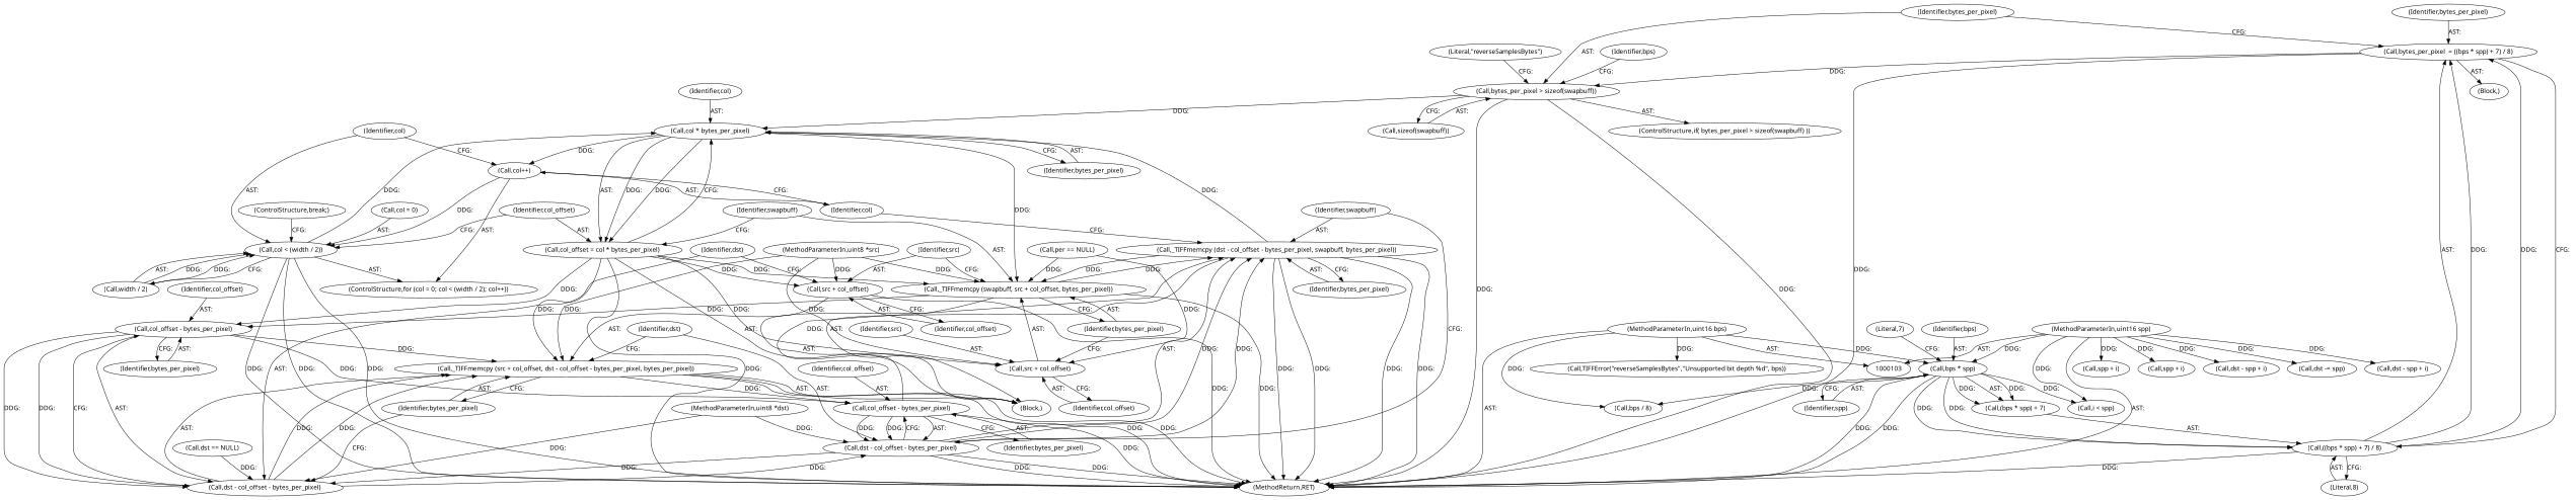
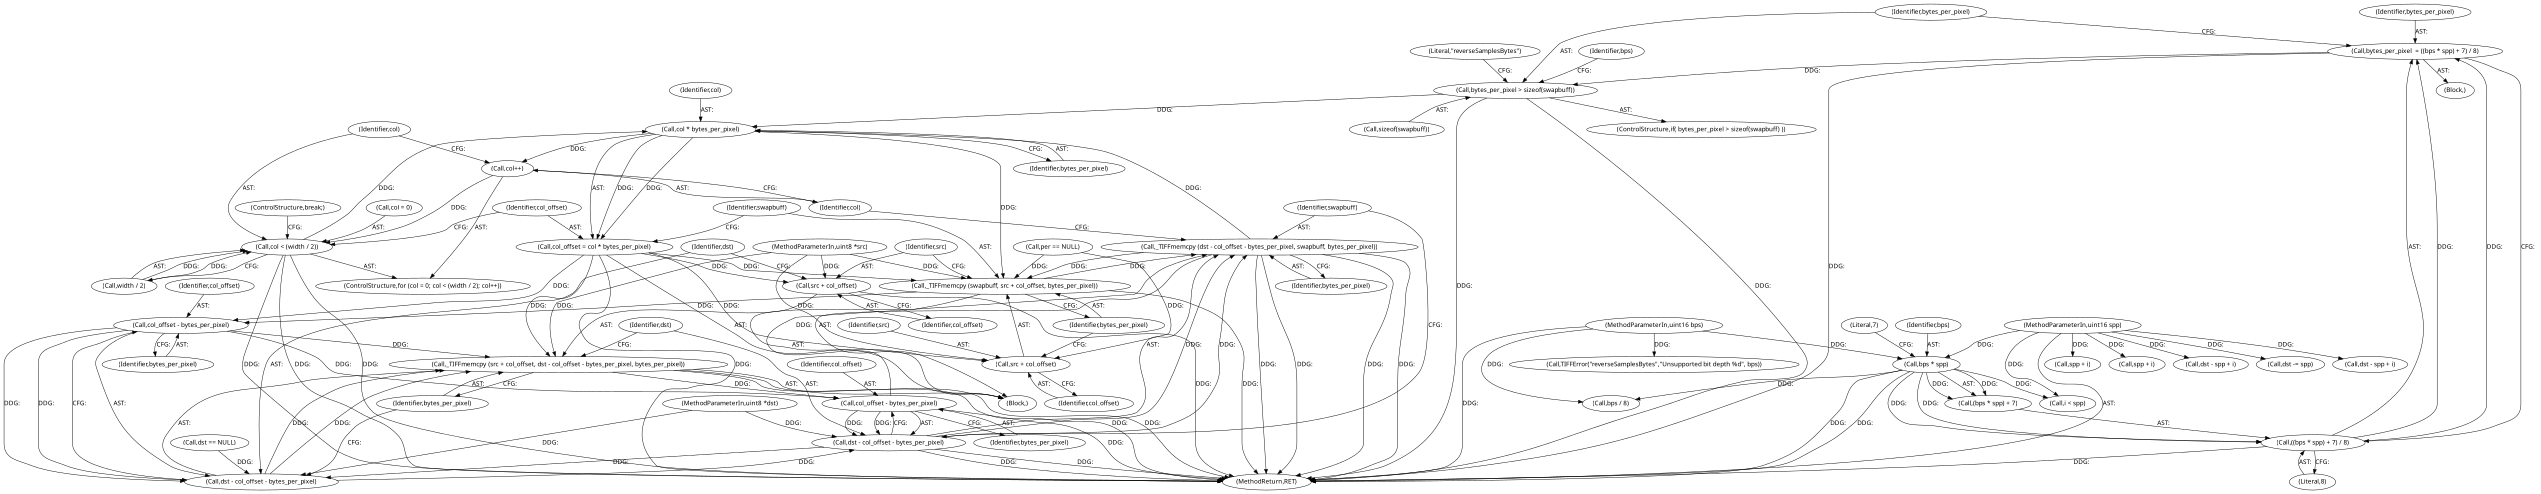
  digraph {
    fontname="Noto Sans"
    node [fontname="Noto Sans"]
    edge [fontname="Noto Sans"]
    n1 [label="(Call,bytes_per_pixel > sizeof(swapbuff))"]
    n2 [label="(Call,col * bytes_per_pixel)"]
    n3 [label="(Call,sizeof(swapbuff))"]
    n4 [label="(MethodReturn,RET)"]
    n5 [label="(ControlStructure,if( bytes_per_pixel > sizeof(swapbuff) ))"]
    n6 [label="(Call,col++)"]
    n7 [label="(Call,col_offset = col * bytes_per_pixel)"]
    n8 [label="(Call,_TIFFmemcpy (swapbuff, src + col_offset, bytes_per_pixel))"]
    n9 [label="(Identifier,bytes_per_pixel)"]
    n10 [label="(Call,bytes_per_pixel  = ((bps * spp) + 7) / 8)"]
    n11 [label="(Call,((bps * spp) + 7) / 8)"]
    n12 [label="(Block,)"]
    n13 [label="(Literal,8)"]
    n14 [label="(Call,bps * spp)"]
    n15 [label="(Call,bps / 8)"]
-   n16 [label="(Identifier,spp)"]
    n17 [label="(Call,(bps * spp) + 7)"]
    n18 [label="(Call,i < spp)"]
    n19 [label="(MethodParameterIn,uint16 bps)"]
    n20 [label="(Call,TIFFError(\"reverseSamplesBytes\",\"Unsupported bit depth %d\", bps))"]
-   1000103
    n22 [label="(MethodParameterIn,uint16 spp)"]
    n23 [label="(Call,spp + i)"]
    n24 [label="(Call,spp + i)"]
    n25 [label="(Call,dst - spp + i)"]
    n26 [label="(Call,dst -= spp)"]
    n27 [label="(Call,dst - spp + i)"]
    n28 [label="(Call,col < (width / 2))"]
    n29 [label="(ControlStructure,for (col = 0; col < (width / 2); col++))"]
    n30 [label="(Identifier,col)"]
    n31 [label="(Call,col_offset - bytes_per_pixel)"]
    n32 [label="(Call,_TIFFmemcpy (src + col_offset, dst - col_offset - bytes_per_pixel, bytes_per_pixel))"]
    n33 [label="(Call,src + col_offset)"]
    n34 [label="(Call,src + col_offset)"]
    n35 [label="(Block,)"]
    n36 [label="(Call,_TIFFmemcpy (dst - col_offset - bytes_per_pixel, swapbuff, bytes_per_pixel))"]
    n37 [label="(Identifier,bytes_per_pixel)"]
    n38 [label="(Call,width / 2)"]
    n39 [label="(Call,dst - col_offset - bytes_per_pixel)"]
    n40 [label="(Call,col_offset - bytes_per_pixel)"]
    n41 [label="(Identifier,bytes_per_pixel)"]
    n42 [label="(Identifier,bytes_per_pixel)"]
    n43 [label="(Identifier,col_offset)"]
    n44 [label="(Identifier,col_offset)"]
    n45 [label="(Identifier,bytes_per_pixel)"]
    n46 [label="(Call,dst - col_offset - bytes_per_pixel)"]
    n47 [label="(Identifier,bytes_per_pixel)"]
    n48 [label="(MethodParameterIn,uint8 *dst)"]
    n49 [label="(Identifier,col_offset)"]
    n50 [label="(Identifier,src)"]
    n51 [label="(Identifier,src)"]
    n52 [label="(Identifier,dst)"]
    n53 [label="(Identifier,col_offset)"]
    n54 [label="(Identifier,col)"]
    n55 [label="(Identifier,bytes_per_pixel)"]
    n56 [label="(Call,per == NULL)"]
    n57 [label="(Identifier,bps)"]
    n58 [label="(Literal,7)"]
    n59 [label="(Identifier,bps)"]
    n60 [label="(Identifier,bytes_per_pixel)"]
    n61 [label="(Identifier,dst)"]
    n62 [label="(ControlStructure,break;)"]
    n63 [label="(Identifier,col_offset)"]
    n64 [label="(Identifier,swapbuff)"]
    n65 [label="(MethodParameterIn,uint8 *src)"]
    n66 [label="(Identifier,swapbuff)"]
    n67 [label="(Call,dst == NULL)"]
    n68 [label="(Identifier,col)"]
    n69 [label="(Call,col = 0)"]
    n70 [label="(Literal,\"reverseSamplesBytes\")"]
    n1 -> n2 [label="DDG: "]
-   n1 -> n3 [label="CFG: "]
    n1 -> n4 [label="DDG: "]
    n1 -> n4 [label="DDG: "]
    n1 -> n5 [label="AST: "]
    n2 -> n6 [label="DDG: "]
    n2 -> n7 [label="AST: "]
    n2 -> n7 [label="DDG: "]
    n2 -> n7 [label="DDG: "]
    n2 -> n8 [label="DDG: "]
    n2 -> n9 [label="CFG: "]
    n3 -> n1 [label="AST: "]
    n6 -> n28 [label="DDG: "]
    n6 -> n29 [label="AST: "]
    n6 -> n30 [label="CFG: "]
-   n7 -> n2 [label="CFG: "]
    n7 -> n4 [label="DDG: "]
    n7 -> n8 [label="DDG: "]
    n7 -> n31 [label="DDG: "]
    n7 -> n32 [label="DDG: "]
    n7 -> n33 [label="DDG: "]
    n7 -> n34 [label="DDG: "]
    n7 -> n35 [label="AST: "]
    n8 -> n4 [label="DDG: "]
    n8 -> n31 [label="DDG: "]
    n8 -> n35 [label="AST: "]
    n8 -> n36 [label="DDG: "]
    n8 -> n37 [label="CFG: "]
    n9 -> n2 [label="AST: "]
    n10 -> n1 [label="DDG: "]
    n10 -> n4 [label="DDG: "]
    n10 -> n11 [label="CFG: "]
    n10 -> n12 [label="AST: "]
    n11 -> n4 [label="DDG: "]
    n11 -> n10 [label="AST: "]
    n11 -> n10 [label="DDG: "]
    n11 -> n10 [label="DDG: "]
    n11 -> n13 [label="CFG: "]
    n13 -> n11 [label="AST: "]
    n14 -> n4 [label="DDG: "]
    n14 -> n4 [label="DDG: "]
    n14 -> n11 [label="DDG: "]
    n14 -> n11 [label="DDG: "]
    n14 -> n15 [label="DDG: "]
-   n14 -> n16 [label="CFG: "]
    n14 -> n17 [label="AST: "]
    n14 -> n17 [label="DDG: "]
    n14 -> n17 [label="DDG: "]
    n14 -> n18 [label="DDG: "]
-   n16 -> n14 [label="AST: "]
    n17 -> n11 [label="AST: "]
-   n19 -> n4 [label="AST: "]
+   n19 -> n4 [label="DDG: "]
    n19 -> n14 [label="DDG: "]
    n19 -> n15 [label="DDG: "]
    n19 -> n20 [label="DDG: "]
-   n19 -> 1000103 [label="AST: "]
    n22 -> n4 [label="AST: "]
    n22 -> n14 [label="DDG: "]
    n22 -> n18 [label="DDG: "]
-   n22 -> 1000103 [label="AST: "]
    n22 -> n23 [label="DDG: "]
    n22 -> n24 [label="DDG: "]
    n22 -> n25 [label="DDG: "]
    n22 -> n26 [label="DDG: "]
    n22 -> n27 [label="DDG: "]
    n28 -> n2 [label="DDG: "]
    n28 -> n4 [label="DDG: "]
    n28 -> n4 [label="DDG: "]
    n28 -> n4 [label="DDG: "]
    n28 -> n29 [label="AST: "]
    n28 -> n38 [label="CFG: "]
    n30 -> n6 [label="AST: "]
    n30 -> n36 [label="CFG: "]
    n31 -> n32 [label="DDG: "]
    n31 -> n39 [label="AST: "]
    n31 -> n39 [label="DDG: "]
    n31 -> n39 [label="DDG: "]
    n31 -> n40 [label="DDG: "]
    n31 -> n41 [label="CFG: "]
    n32 -> n4 [label="DDG: "]
    n32 -> n4 [label="DDG: "]
    n32 -> n35 [label="AST: "]
    n32 -> n40 [label="DDG: "]
    n32 -> n42 [label="CFG: "]
    n33 -> n8 [label="AST: "]
    n33 -> n43 [label="CFG: "]
    n34 -> n4 [label="DDG: "]
    n34 -> n32 [label="AST: "]
    n34 -> n44 [label="CFG: "]
    n36 -> n2 [label="DDG: "]
    n36 -> n4 [label="DDG: "]
    n36 -> n4 [label="DDG: "]
    n36 -> n4 [label="DDG: "]
    n36 -> n4 [label="DDG: "]
    n36 -> n8 [label="DDG: "]
    n36 -> n35 [label="AST: "]
    n36 -> n45 [label="CFG: "]
    n37 -> n8 [label="AST: "]
    n37 -> n33 [label="CFG: "]
    n38 -> n28 [label="AST: "]
    n38 -> n28 [label="DDG: "]
    n38 -> n28 [label="DDG: "]
    n39 -> n31 [label="CFG: "]
    n39 -> n32 [label="AST: "]
    n39 -> n32 [label="DDG: "]
    n39 -> n32 [label="DDG: "]
    n39 -> n46 [label="DDG: "]
    n40 -> n4 [label="DDG: "]
    n40 -> n36 [label="DDG: "]
    n40 -> n46 [label="AST: "]
    n40 -> n46 [label="DDG: "]
    n40 -> n46 [label="DDG: "]
    n40 -> n47 [label="CFG: "]
    n41 -> n31 [label="AST: "]
    n42 -> n32 [label="AST: "]
    n42 -> n39 [label="CFG: "]
    n43 -> n33 [label="AST: "]
    n44 -> n34 [label="AST: "]
    n45 -> n36 [label="AST: "]
    n46 -> n4 [label="DDG: "]
    n46 -> n4 [label="DDG: "]
    n46 -> n36 [label="AST: "]
    n46 -> n36 [label="DDG: "]
    n46 -> n36 [label="DDG: "]
    n46 -> n39 [label="DDG: "]
    n46 -> n40 [label="CFG: "]
    n47 -> n40 [label="AST: "]
    n48 -> n39 [label="DDG: "]
    n48 -> n46 [label="DDG: "]
    n49 -> n31 [label="AST: "]
    n50 -> n8 [label="CFG: "]
    n50 -> n34 [label="AST: "]
    n51 -> n33 [label="AST: "]
    n52 -> n32 [label="CFG: "]
    n52 -> n46 [label="AST: "]
    n53 -> n40 [label="AST: "]
    n54 -> n2 [label="AST: "]
    n55 -> n1 [label="AST: "]
    n55 -> n10 [label="CFG: "]
    n56 -> n8 [label="DDG: "]
    n56 -> n33 [label="DDG: "]
    n57 -> n14 [label="AST: "]
    n58 -> n14 [label="CFG: "]
    n59 -> n1 [label="CFG: "]
    n60 -> n10 [label="AST: "]
    n61 -> n34 [label="CFG: "]
    n61 -> n39 [label="AST: "]
    n62 -> n28 [label="CFG: "]
    n63 -> n7 [label="AST: "]
    n63 -> n28 [label="CFG: "]
    n64 -> n36 [label="AST: "]
    n64 -> n46 [label="CFG: "]
    n65 -> n8 [label="DDG: "]
    n65 -> n32 [label="DDG: "]
    n65 -> n33 [label="DDG: "]
    n65 -> n34 [label="DDG: "]
    n66 -> n7 [label="CFG: "]
    n66 -> n8 [label="AST: "]
    n67 -> n39 [label="DDG: "]
    n68 -> n6 [label="CFG: "]
    n68 -> n28 [label="AST: "]
    n69 -> n28 [label="AST: "]
    n70 -> n1 [label="CFG: "]
  }
